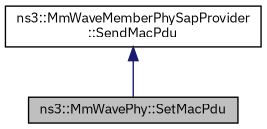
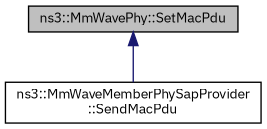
  digraph {
    rankdir=TB
    fontname="IBM Plex Sans"
    node [color=black fontname="IBM Plex Sans" fontsize=10 shape=record style=filled]
    n1 [fillcolor=grey75 fontcolor=black height=0.2 label="ns3::MmWavePhy::SetMacPdu" width=0.4]
    n2 [fillcolor=white height=0.2 label="ns3::MmWaveMemberPhySapProvider\l::SendMacPdu" width=0.4]
-   n2 -> n1 [color=midnightblue dir=back fontname="IBM Plex Sans" fontsize=10 labelfontname=Helvetica labelfontsize=10 style=solid]
+   n1 -> n2 [color=midnightblue dir=back fontname="IBM Plex Sans" fontsize=10 labelfontname=Helvetica labelfontsize=10 style=solid]
  }
